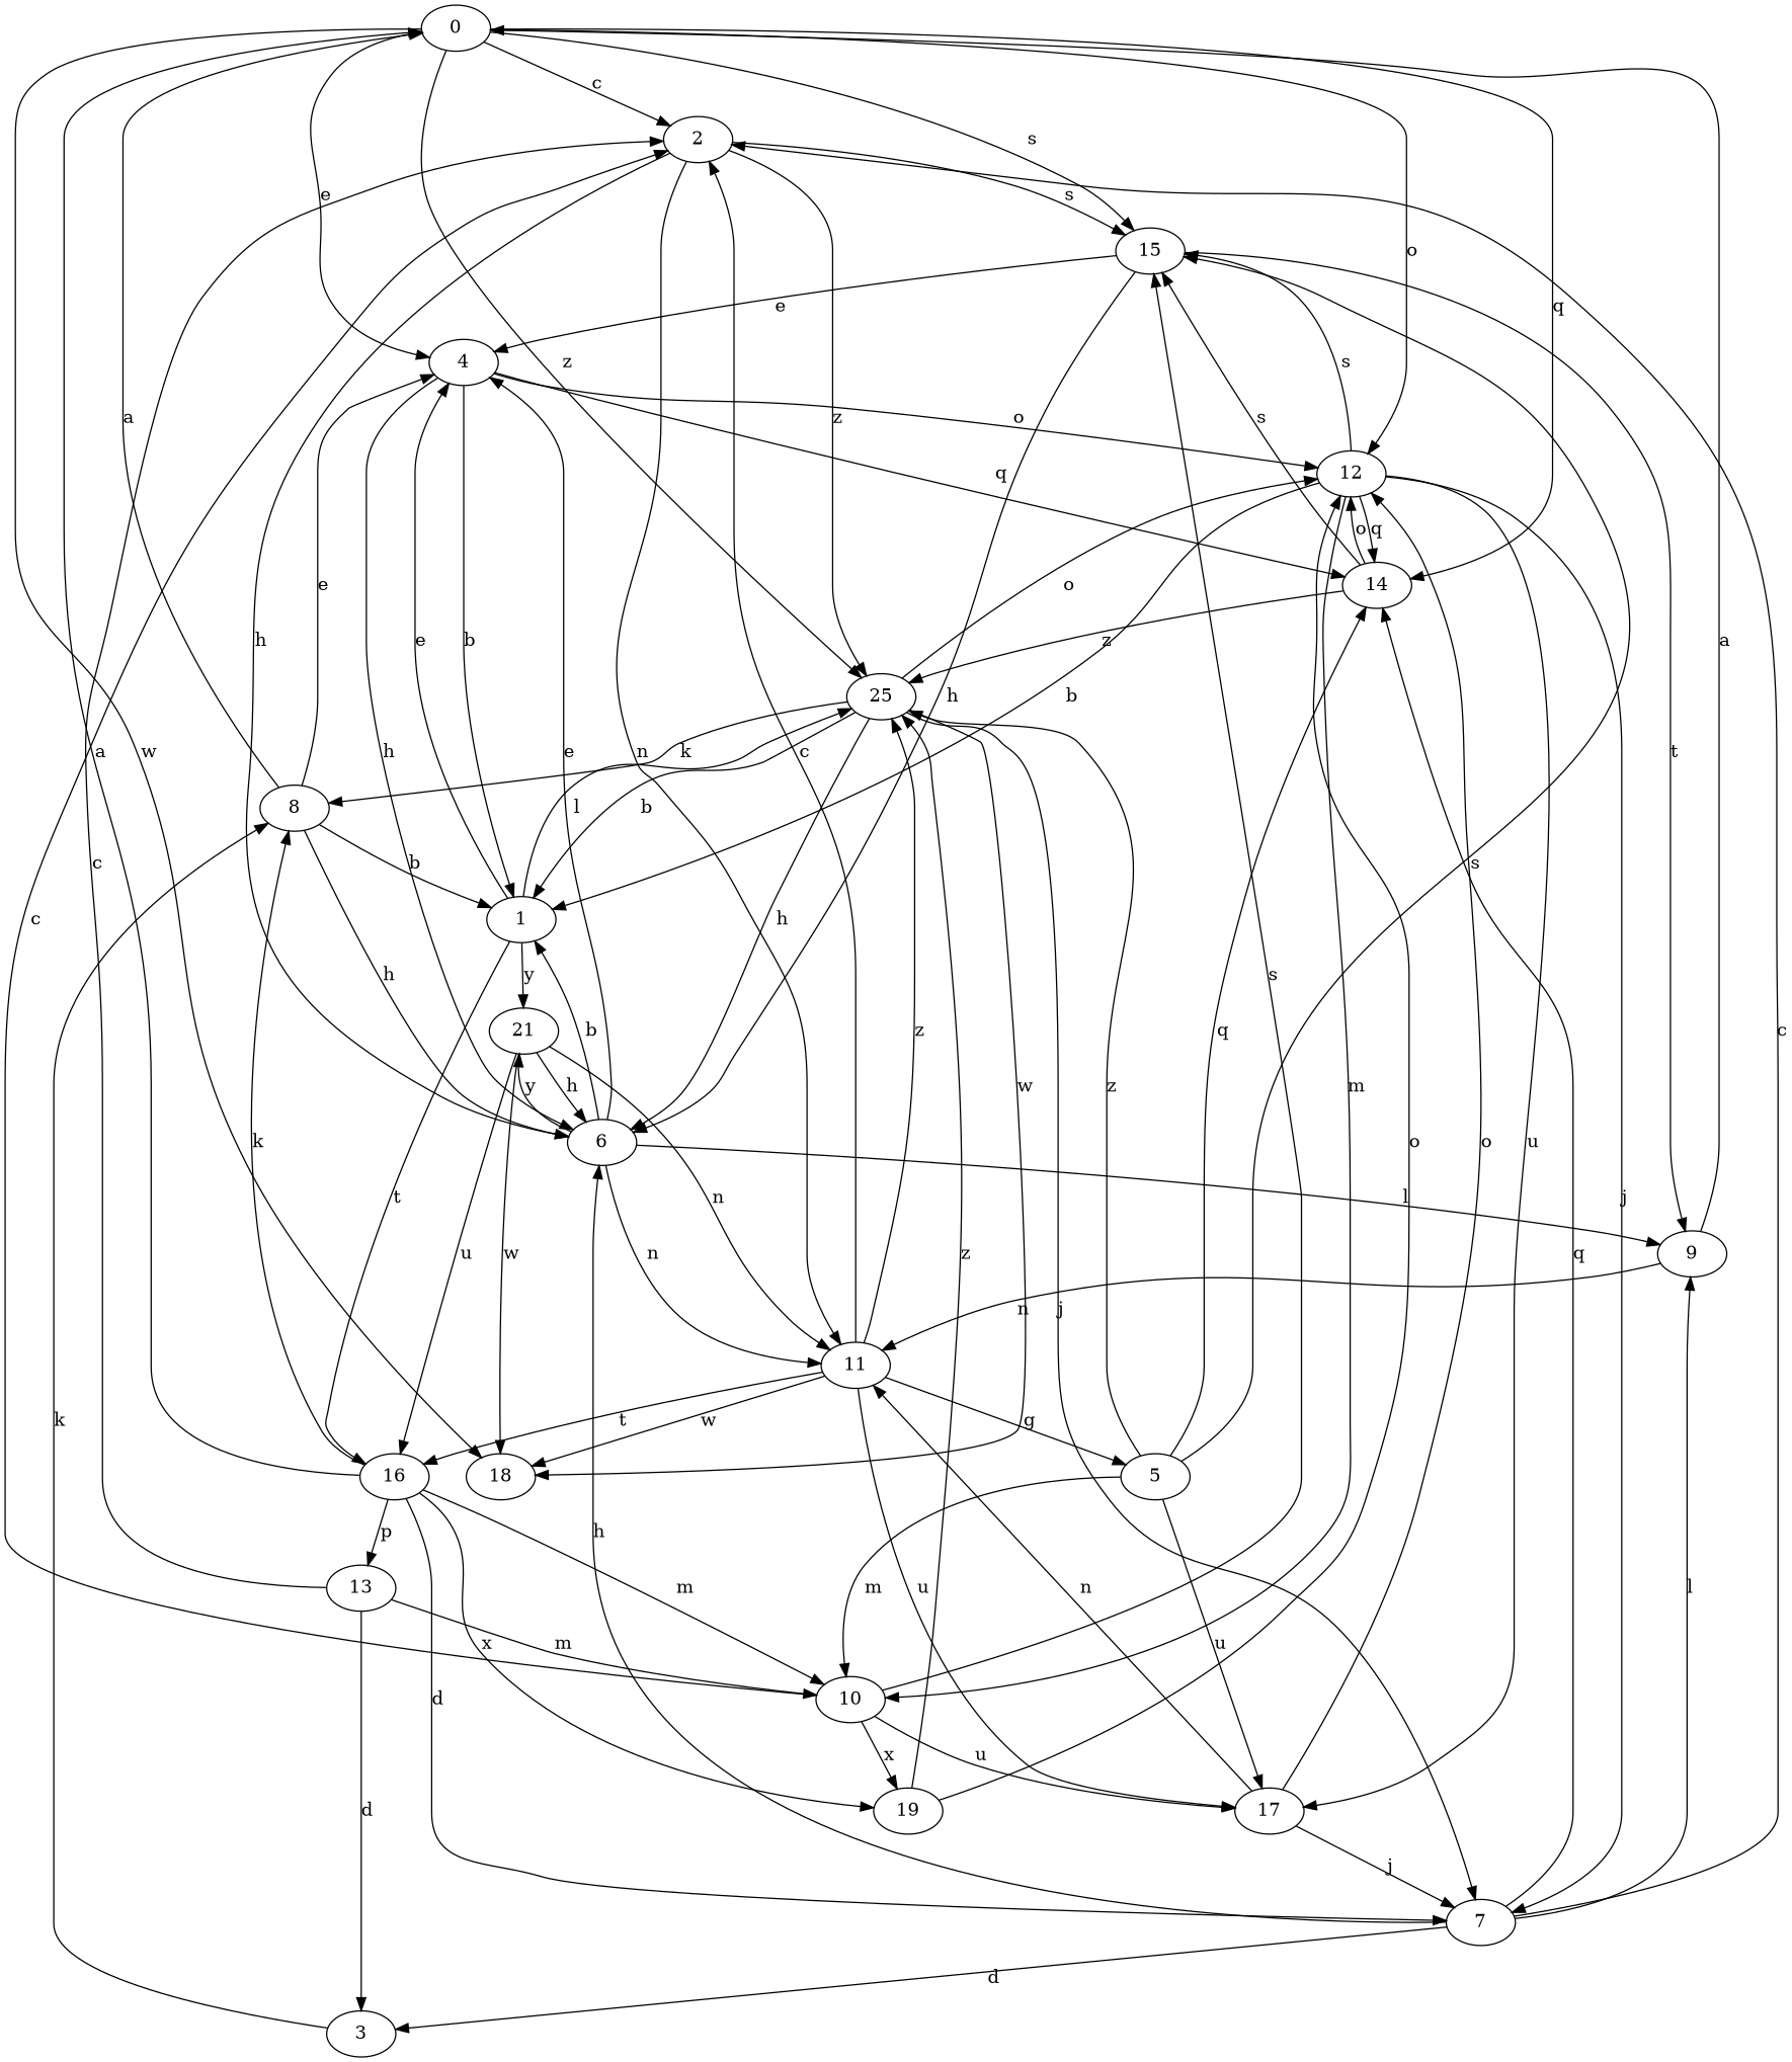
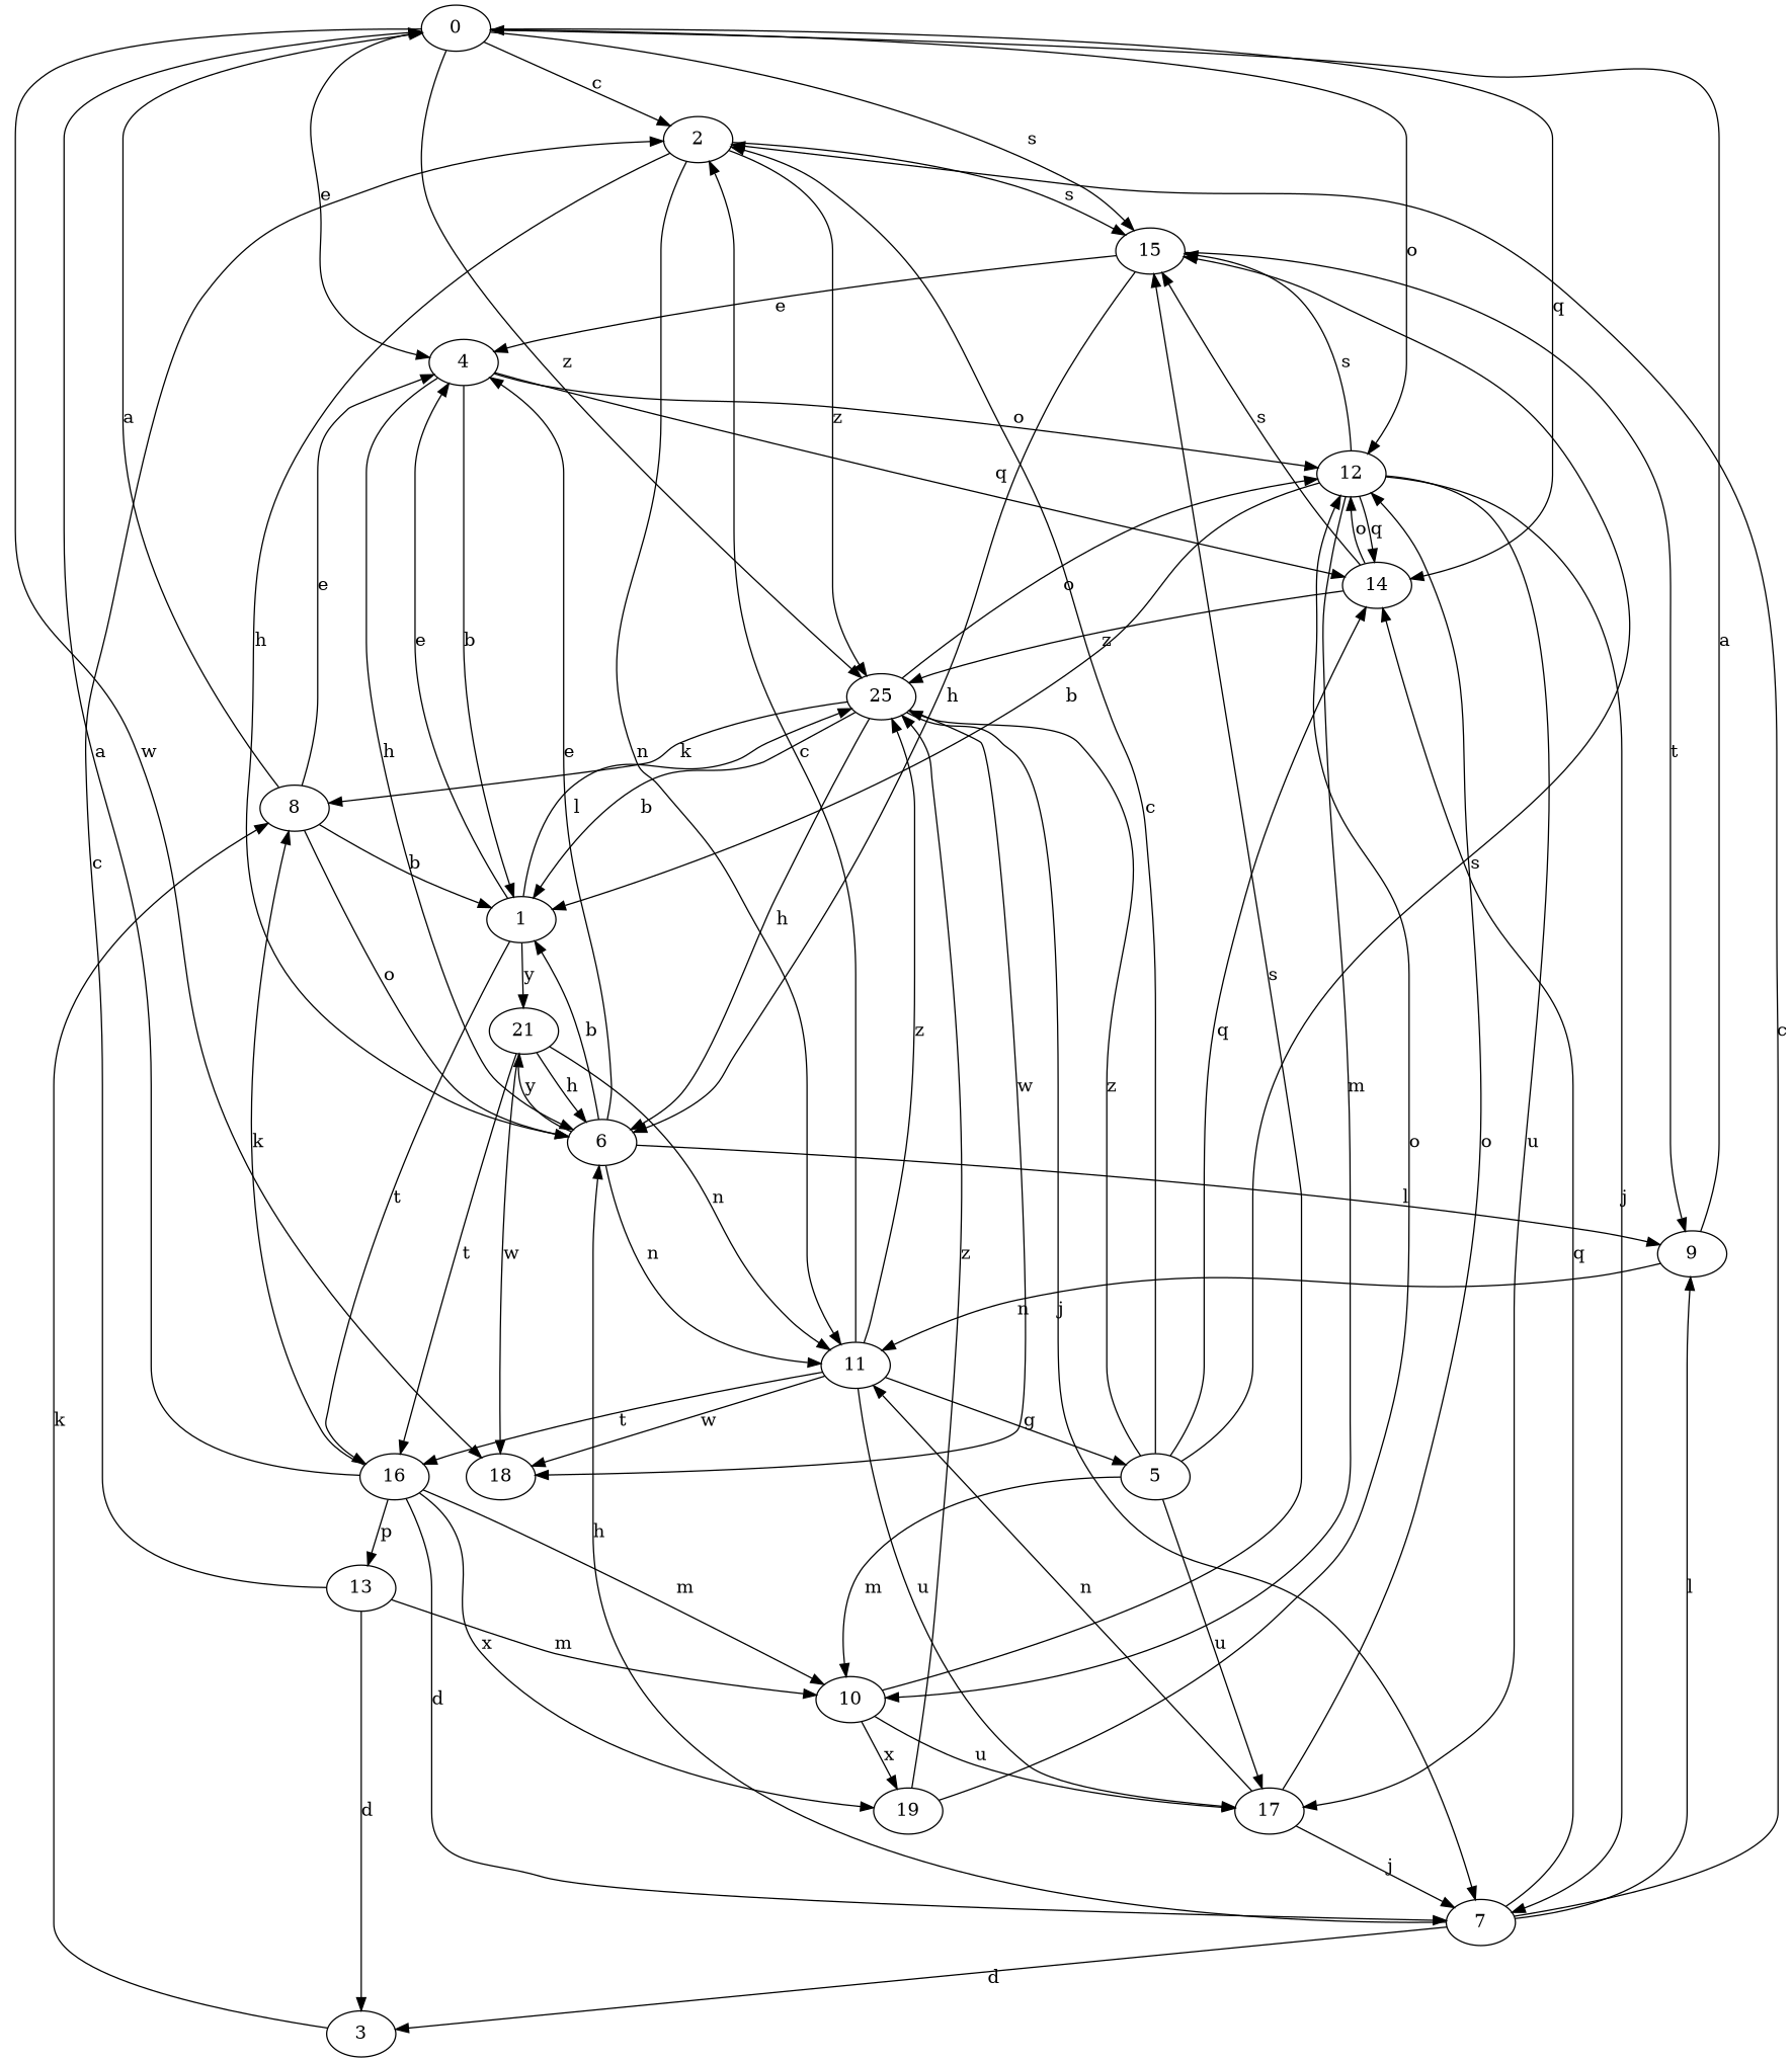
  strict digraph {
    0
    2
    4
    12
    14
    15
    18
    25
    6
    11
    1
    10
    17
    7
    9
    8
    16
    21
    19
    13
    5
    3
    0 -> 2 [label=c]
    0 -> 4 [label=e]
    0 -> 12 [label=o]
    0 -> 14 [label=q]
    0 -> 15 [label=s]
    0 -> 18 [label=w]
    0 -> 25 [label=z]
    2 -> 15 [label=s]
    2 -> 25 [label=z]
    2 -> 6 [label=h]
    2 -> 11 [label=n]
    4 -> 12 [label=o]
    4 -> 14 [label=q]
    4 -> 6 [label=h]
    4 -> 1 [label=b]
    12 -> 14 [label=q]
    12 -> 15 [label=s]
    12 -> 1 [label=b]
    12 -> 10 [label=m]
    12 -> 17 [label=u]
    12 -> 7 [label=j]
    14 -> 12 [label=o]
    14 -> 15 [label=s]
    14 -> 25 [label=z]
    15 -> 4 [label=e]
    15 -> 6 [label=h]
    15 -> 9 [label=t]
    25 -> 12 [label=o]
    25 -> 18 [label=w]
    25 -> 6 [label=h]
    25 -> 1 [label=b]
    25 -> 7 [label=j]
    25 -> 8 [label=k]
    6 -> 4 [label=e]
    6 -> 11 [label=n]
    6 -> 1 [label=b]
    6 -> 9 [label=l]
    6 -> 21 [label=y]
    11 -> 2 [label=c]
    11 -> 18 [label=w]
    11 -> 25 [label=z]
    11 -> 17 [label=u]
    11 -> 16 [label=t]
    11 -> 5 [label=g]
    1 -> 4 [label=e]
    1 -> 25 [label=l]
    1 -> 16 [label=t]
    1 -> 21 [label=y]
    10 -> 15 [label=s]
    10 -> 17 [label=u]
    10 -> 19 [label=x]
    17 -> 12 [label=o]
    17 -> 11 [label=n]
    17 -> 7 [label=j]
    7 -> 2 [label=c]
    7 -> 14 [label=q]
    7 -> 6 [label=h]
    7 -> 9 [label=l]
    7 -> 3 [label=d]
    9 -> 0 [label=a]
    9 -> 11 [label=n]
    8 -> 0 [label=a]
    8 -> 4 [label=e]
-   8 -> 6 [label=h]
+   8 -> 6 [label=o]
    8 -> 1 [label=b]
    16 -> 0 [label=a]
    16 -> 10 [label=m]
    16 -> 7 [label=d]
    16 -> 8 [label=k]
    16 -> 19 [label=x]
    16 -> 13 [label=p]
    21 -> 18 [label=w]
    21 -> 6 [label=h]
    21 -> 11 [label=n]
-   21 -> 16 [label=u]
+   21 -> 16 [label=t]
    19 -> 12 [label=o]
    19 -> 25 [label=z]
    13 -> 2 [label=c]
    13 -> 10 [label=m]
    13 -> 3 [label=d]
-   10 -> 2 [label=c]
+   5 -> 2 [label=c]
    5 -> 14 [label=q]
    5 -> 15 [label=s]
    5 -> 25 [label=z]
    5 -> 10 [label=m]
    5 -> 17 [label=u]
    3 -> 8 [label=k]
  }
